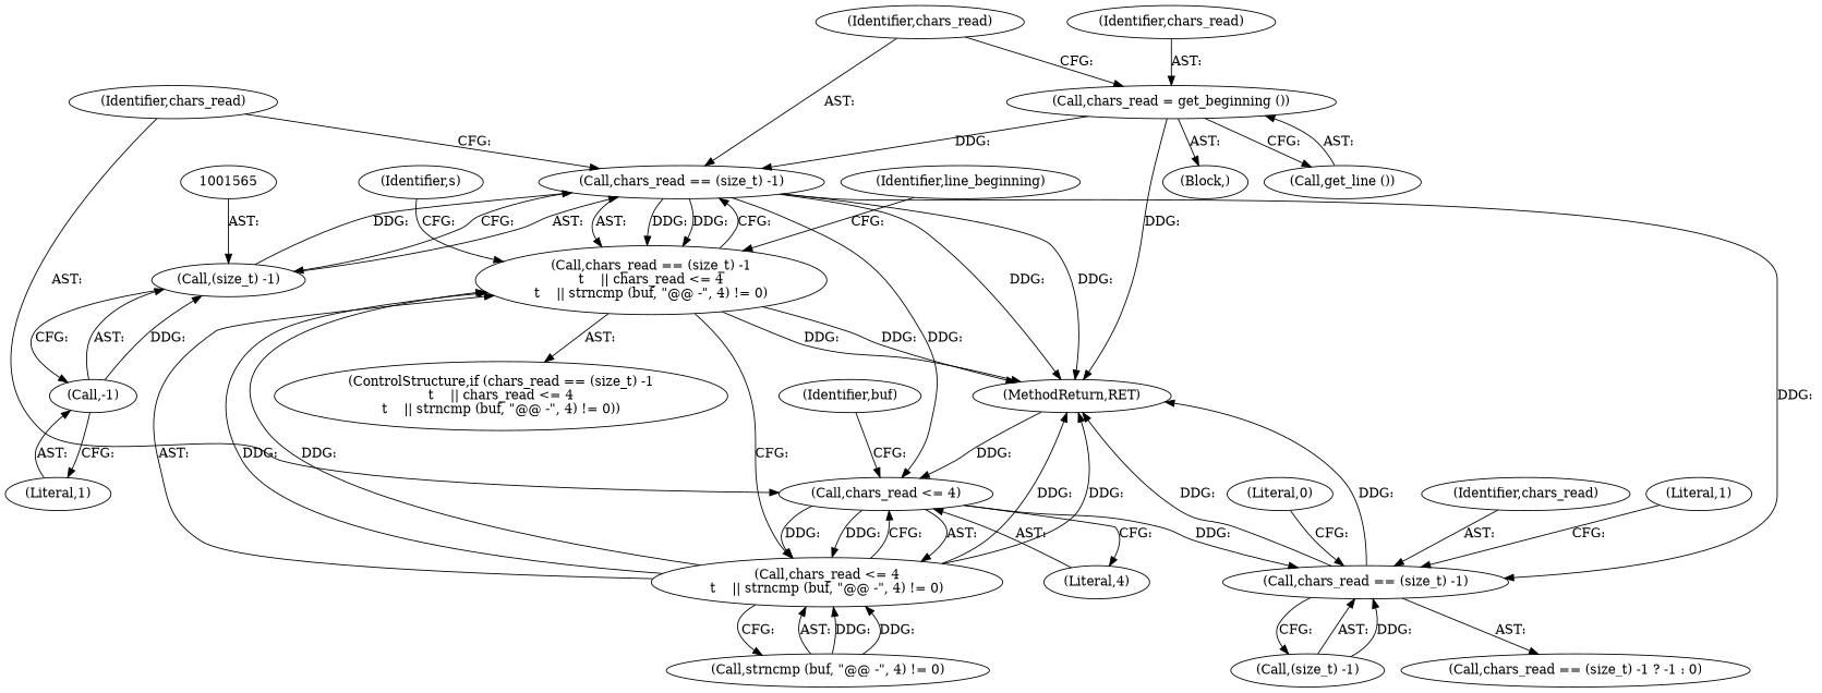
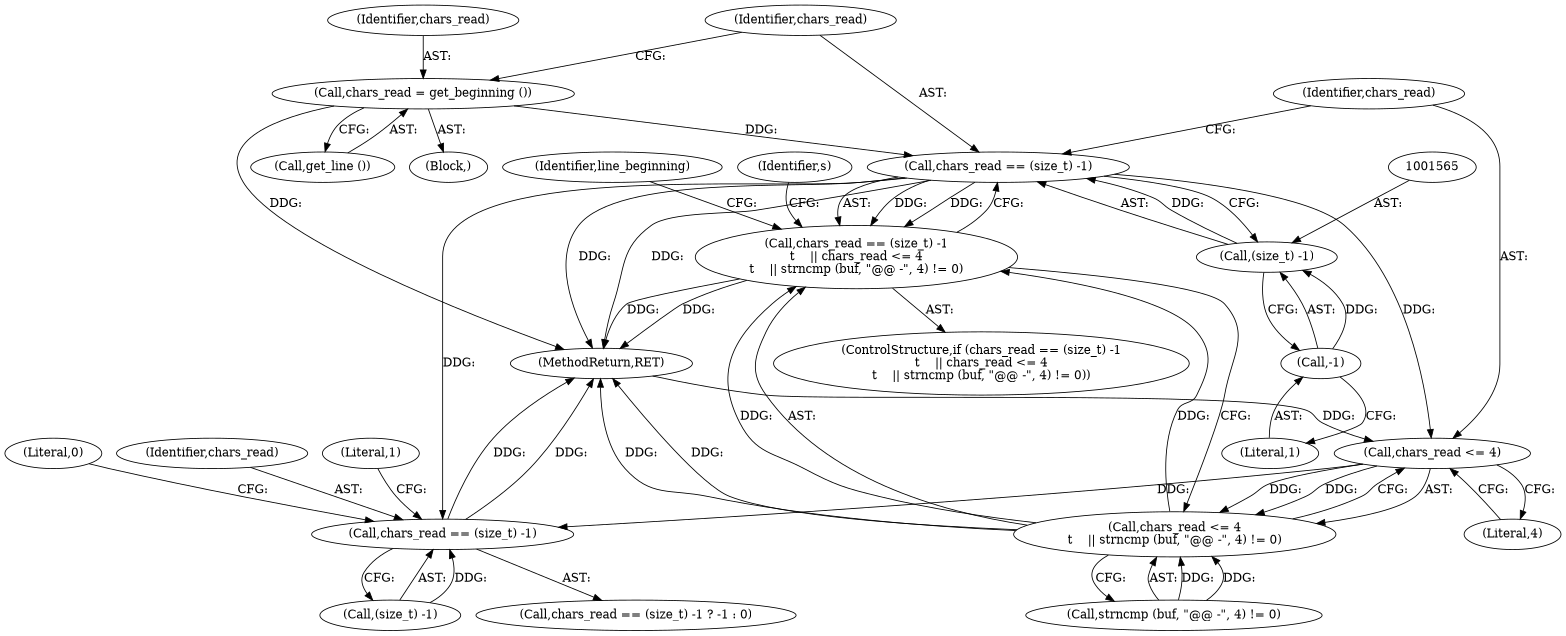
  digraph {
    n1 [label="(Call,chars_read == (size_t) -1)"]
    n2 [label="(Call,(size_t) -1)"]
    n3 [label="(Call,chars_read == (size_t) -1\n\t    || chars_read <= 4\n\t    || strncmp (buf, \"@@ -\", 4) != 0)"]
    n4 [label="(Call,chars_read <= 4)"]
    n5 [label="(Call,chars_read == (size_t) -1)"]
    n6 [label="(MethodReturn,RET)"]
    n7 [label="(Call,-1)"]
    n8 [label="(Call,chars_read <= 4\n\t    || strncmp (buf, \"@@ -\", 4) != 0)"]
    n9 [label="(ControlStructure,if (chars_read == (size_t) -1\n\t    || chars_read <= 4\n\t    || strncmp (buf, \"@@ -\", 4) != 0))"]
    n10 [label="(Literal,4)"]
    n11 [label="(Call,(size_t) -1)"]
    n12 [label="(Call,chars_read == (size_t) -1 ? -1 : 0)"]
    n13 [label="(Call,chars_read = get_beginning ())"]
    n14 [label="(Block,)"]
    n15 [label="(Call,get_line ())"]
    n16 [label="(Literal,1)"]
    n17 [label="(Call,strncmp (buf, \"@@ -\", 4) != 0)"]
    n18 [label="(Literal,0)"]
-   n19 [label="(Identifier,buf)"]
    n20 [label="(Identifier,chars_read)"]
    n21 [label="(Identifier,chars_read)"]
    n22 [label="(Identifier,line_beginning)"]
    n23 [label="(Identifier,chars_read)"]
    n24 [label="(Identifier,chars_read)"]
    n25 [label="(Identifier,s)"]
    n26 [label="(Literal,1)"]
    1001565
    n1 -> n2 [label="CFG: "]
    n1 -> n3 [label="AST: "]
    n1 -> n3 [label="DDG: "]
    n1 -> n3 [label="DDG: "]
    n1 -> n4 [label="DDG: "]
    n1 -> n5 [label="DDG: "]
    n1 -> n6 [label="DDG: "]
    n1 -> n6 [label="DDG: "]
    n2 -> n1 [label="AST: "]
    n2 -> n1 [label="DDG: "]
    n2 -> n7 [label="CFG: "]
    n3 -> n1 [label="CFG: "]
    n3 -> n6 [label="DDG: "]
    n3 -> n6 [label="DDG: "]
    n3 -> n8 [label="CFG: "]
    n3 -> n9 [label="AST: "]
    n4 -> n5 [label="DDG: "]
    n4 -> n8 [label="AST: "]
    n4 -> n8 [label="DDG: "]
    n4 -> n8 [label="DDG: "]
    n4 -> n10 [label="CFG: "]
    n5 -> n6 [label="DDG: "]
    n5 -> n6 [label="DDG: "]
    n5 -> n11 [label="CFG: "]
    n5 -> n12 [label="AST: "]
    n6 -> n4 [label="DDG: "]
    n7 -> n2 [label="AST: "]
    n7 -> n2 [label="DDG: "]
    n7 -> n16 [label="CFG: "]
    n8 -> n3 [label="AST: "]
    n8 -> n3 [label="DDG: "]
    n8 -> n3 [label="DDG: "]
    n8 -> n4 [label="CFG: "]
    n8 -> n6 [label="DDG: "]
    n8 -> n6 [label="DDG: "]
    n8 -> n17 [label="CFG: "]
-   n10 -> n4 [label="AST: "]
+   n10 -> n4 [label="CFG: "]
    n11 -> n5 [label="AST: "]
    n11 -> n5 [label="DDG: "]
    n13 -> n1 [label="DDG: "]
    n13 -> n6 [label="DDG: "]
    n13 -> n14 [label="AST: "]
    n13 -> n15 [label="CFG: "]
    n15 -> n13 [label="AST: "]
    n16 -> n7 [label="AST: "]
    n17 -> n8 [label="AST: "]
    n17 -> n8 [label="DDG: "]
    n17 -> n8 [label="DDG: "]
    n18 -> n5 [label="CFG: "]
-   n19 -> n4 [label="CFG: "]
    n20 -> n5 [label="AST: "]
    n21 -> n1 [label="CFG: "]
    n21 -> n4 [label="AST: "]
    n22 -> n3 [label="CFG: "]
    n23 -> n1 [label="AST: "]
    n23 -> n13 [label="CFG: "]
    n24 -> n13 [label="AST: "]
    n25 -> n3 [label="CFG: "]
    n26 -> n5 [label="CFG: "]
    1001565 -> n2 [label="AST: "]
  }
